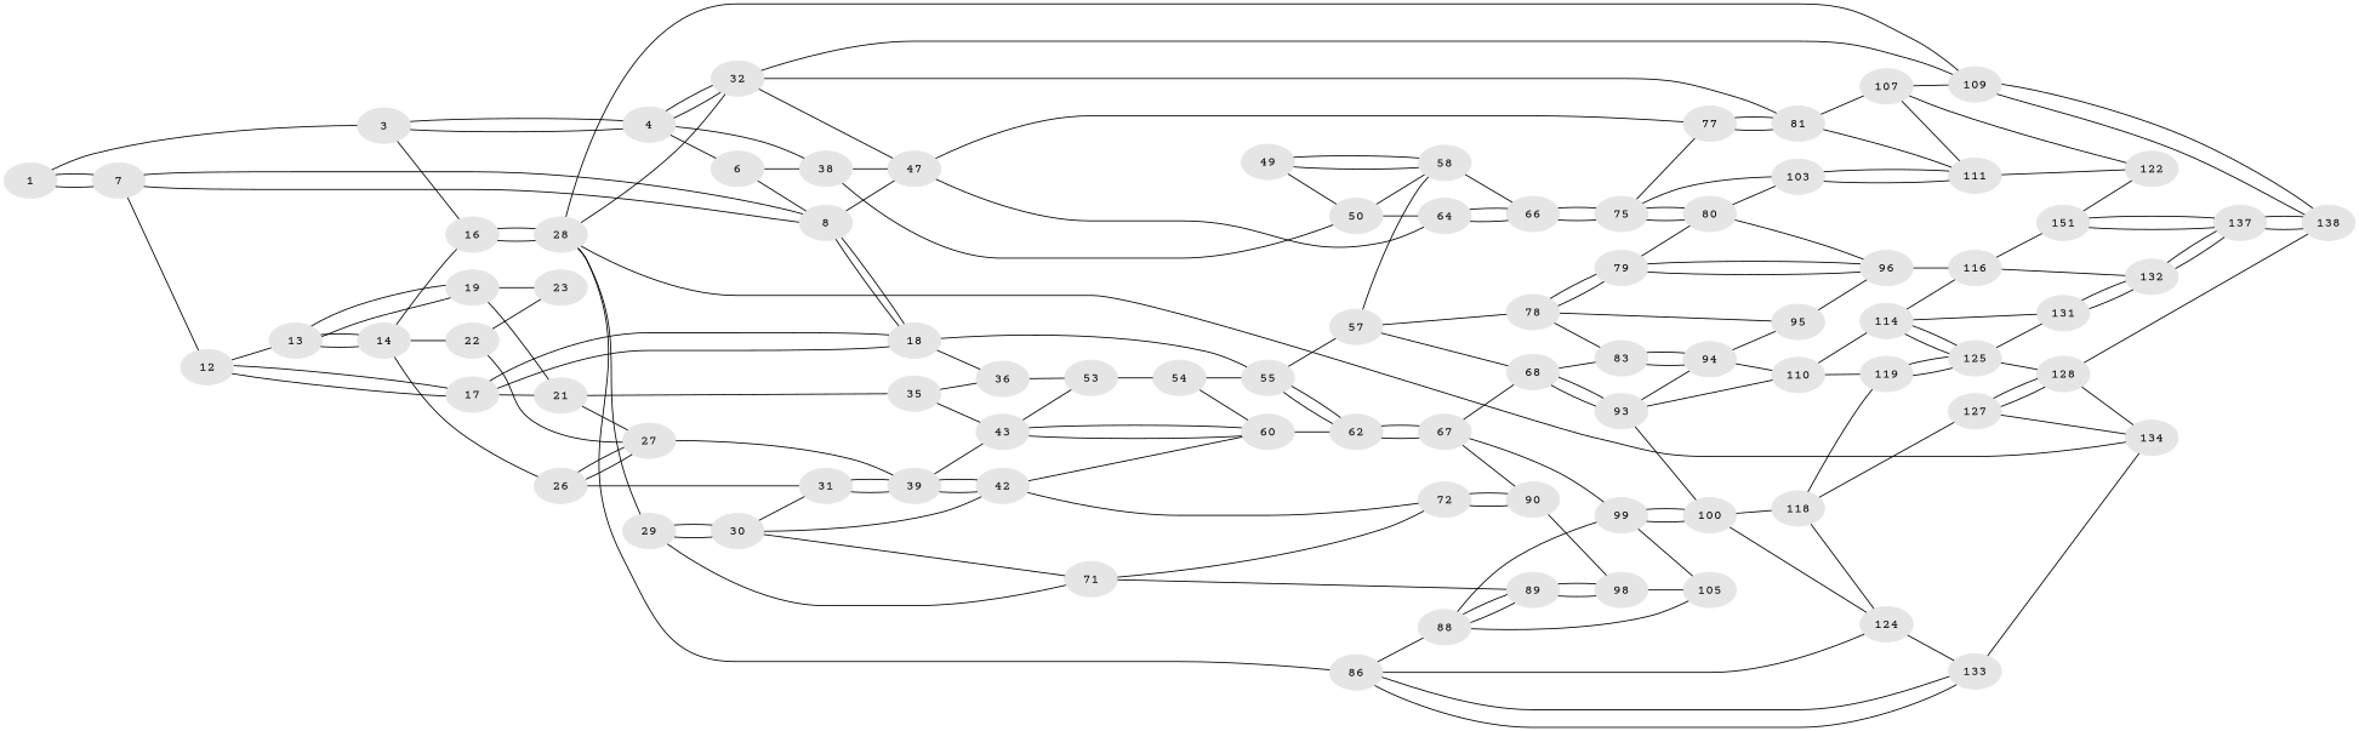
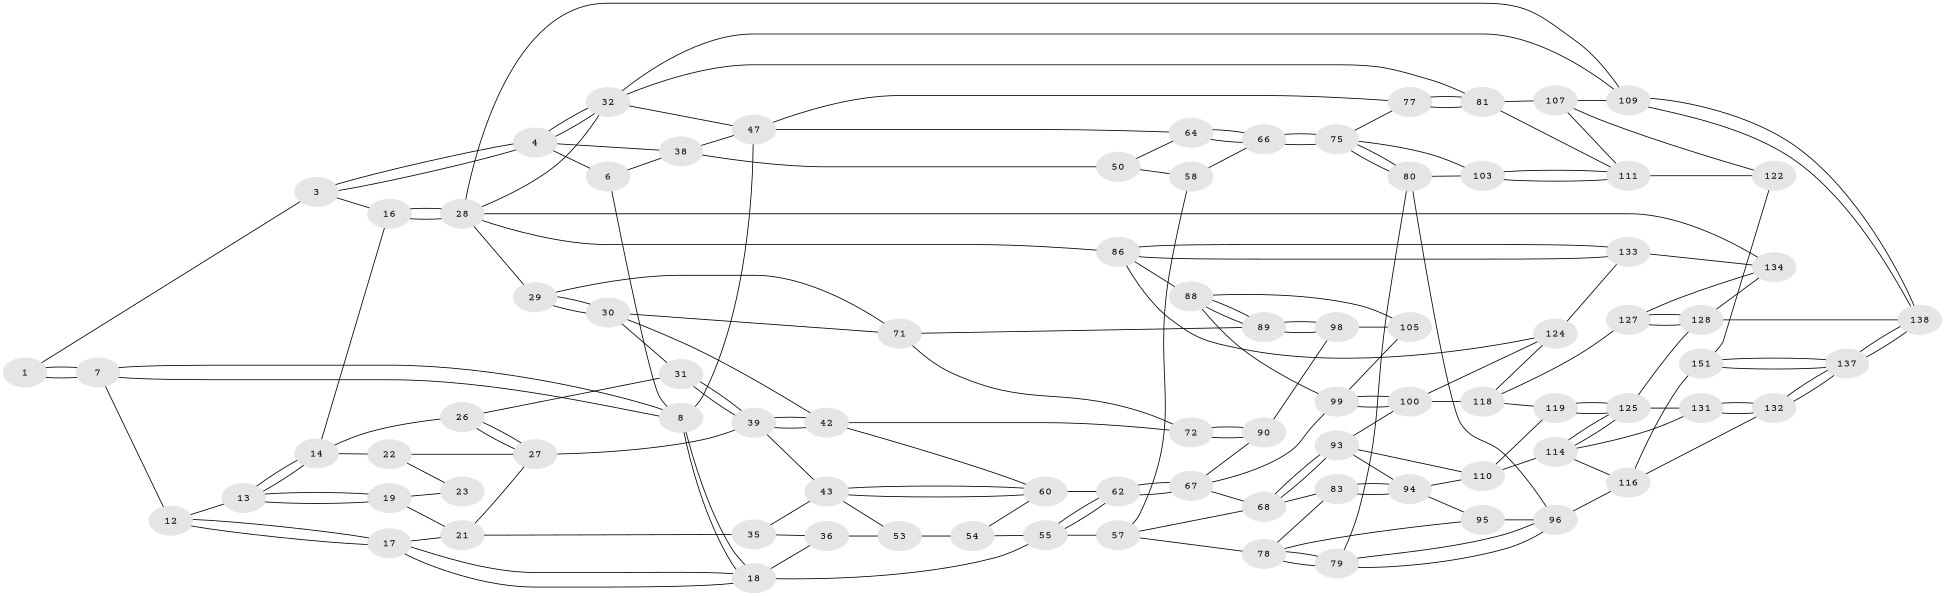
  graph {
    fontname="Courier Prime"
    rankdir=LR
    node [color=gray90 fontname="Courier Prime" style=filled]
    edge [fontname="Courier Prime"]
    1 [super="+2"]
    3
    7 [super="+11"]
    4 [super="+5"]
    16
    8 [super="+9"]
    12
    6 [super="+10"]
    32 [super="+48"]
    38 [super="+46"]
    28 [super="+85"]
    109
    47 [super="+65"]
    81 [super="+82"]
    50 [super="+51"]
    18 [super="+37"]
    13
    17
    36 [super="+52"]
    55 [super="+56"]
-   49
    58 [super="+63"]
    14 [super="+15"]
    19 [super="+20"]
    21 [super="+34"]
    22 [super="+24"]
    26
    23 [super="+25"]
    27 [super="+33"]
    31
    29
    86 [super="+87"]
    134 [super="+135"]
    35 [super="+45"]
    53
    57 [super="+70"]
    62
    39 [super="+40"]
    43 [super="+44"]
    42 [super="+59"]
    30 [super="+41"]
    71 [super="+74"]
    88 [super="+112"]
    124 [super="+130"]
    133
    138
    72 [super="+73"]
    89
    60 [super="+61"]
    64
    77
    107 [super="+108"]
    111 [super="+123"]
    54
    90 [super="+91"]
    66
    68 [super="+69"]
    78 [super="+84"]
    67 [super="+92"]
    83
    93 [super="+101"]
    79
    95
    75 [super="+76"]
    99 [super="+106"]
    80 [super="+102"]
    103
    98
    105
    100 [super="+117"]
    94 [super="+97"]
    110 [super="+113"]
    96 [super="+104"]
    116 [super="+120"]
    122
    118 [super="+126"]
    114 [super="+115"]
    119
    n79 [label=151]
    132
    127
    125 [super="+129"]
    131
    128 [super="+136"]
    137
    1 -- 3
    1 -- 7 [weight=2]
    1 -- 7
    3 -- 4
    3 -- 4
    3 -- 16
    7 -- 8
    7 -- 8
    7 -- 12
    4 -- 6
    4 -- 32
    4 -- 32
    4 -- 38
    16 -- 28
    16 -- 28
    8 -- 47
    8 -- 18
    8 -- 18
    12 -- 13
    12 -- 17
    12 -- 17
    6 -- 8
    6 -- 38
    32 -- 109
    32 -- 47
    32 -- 81
    38 -- 47
    38 -- 50
    28 -- 32
    28 -- 109
    28 -- 29
    28 -- 86
    28 -- 134
    109 -- 138
    109 -- 138
    47 -- 64
    47 -- 77
    81 -- 107
    81 -- 111
    50 -- 58
    50 -- 64
    18 -- 36
    18 -- 55
    13 -- 14
    13 -- 14
    13 -- 19
    13 -- 19
    17 -- 18
    17 -- 18
    17 -- 21
    36 -- 53
    55 -- 57
    55 -- 62
    55 -- 62
-   49 -- 50
-   49 -- 58
-   49 -- 58
    58 -- 66
    14 -- 16
    14 -- 22
    14 -- 26
    19 -- 21
    19 -- 23 [weight=2]
    21 -- 27
    21 -- 35
    22 -- 23
    22 -- 27
    26 -- 27
    26 -- 27
    26 -- 31
    27 -- 39
    31 -- 39
    31 -- 39
    29 -- 30
    29 -- 30
    29 -- 71
    86 -- 88
    86 -- 124
    86 -- 133
    86 -- 133
    35 -- 36 [weight=2]
    35 -- 43
    53 -- 54
    57 -- 58
    57 -- 68
    57 -- 78
    62 -- 67
    62 -- 67
    39 -- 43
    39 -- 42
    39 -- 42
    43 -- 53
    43 -- 60
    43 -- 60
    42 -- 72
    42 -- 60
    30 -- 31
    30 -- 42
    30 -- 71
    71 -- 72
    71 -- 89
    88 -- 89
    88 -- 89
    88 -- 99
    88 -- 105
    124 -- 133
    133 -- 134
    72 -- 90 [weight=2]
    72 -- 90
    89 -- 98
    89 -- 98
    60 -- 62
    64 -- 66
    64 -- 66
    77 -- 81
    77 -- 81
    107 -- 109
    107 -- 111
    107 -- 122
    111 -- 122
    54 -- 55
    54 -- 60
    90 -- 98
    66 -- 75
    66 -- 75
    68 -- 83
    68 -- 93
    68 -- 93
    78 -- 83
    78 -- 79
    78 -- 79
    78 -- 95
    67 -- 90
    67 -- 68
    67 -- 99
    83 -- 94
    83 -- 94
    93 -- 100
    93 -- 94
    93 -- 110
    79 -- 80
    79 -- 96
    79 -- 96
    95 -- 96
    75 -- 77
    75 -- 80
    75 -- 80
    75 -- 103
    99 -- 105
    99 -- 100
    99 -- 100
    80 -- 103
    80 -- 96
    103 -- 111
    103 -- 111
    98 -- 105
    100 -- 124
    100 -- 118
    94 -- 95
    94 -- 110
    110 -- 114
    110 -- 119
    96 -- 116
    116 -- n79
    116 -- 132
    118 -- 124
    118 -- 119
    118 -- 127
    114 -- 116
    114 -- 125
    114 -- 125
    114 -- 131
    119 -- 125
    119 -- 125
    n79 -- 122
    n79 -- 137
    n79 -- 137
    132 -- 137
    132 -- 137
    127 -- 134
    127 -- 128
    127 -- 128
    125 -- 131
    125 -- 128
    131 -- 132
    131 -- 132
    128 -- 134
    128 -- 138
    137 -- 138
    137 -- 138
  }
